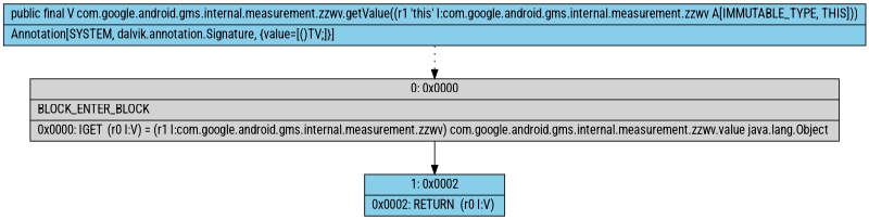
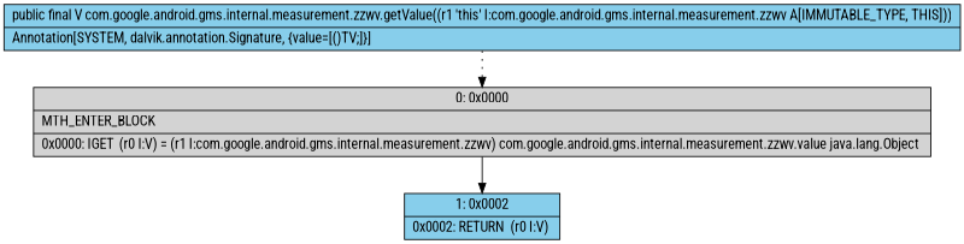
  digraph {
    fontname="Roboto Condensed"
    node [shape=record style=filled fillcolor=skyblue fontname="Roboto Condensed"]
    edge [fontname="Roboto Condensed"]
-   n1 [label="{0\:\ 0x0000|BLOCK_ENTER_BLOCK\l|0x0000: IGET  (r0 I:V) = (r1 I:com.google.android.gms.internal.measurement.zzwv) com.google.android.gms.internal.measurement.zzwv.value java.lang.Object \l}" fillcolor=lightgrey]
+   n1 [label="{0\:\ 0x0000|MTH_ENTER_BLOCK\l|0x0000: IGET  (r0 I:V) = (r1 I:com.google.android.gms.internal.measurement.zzwv) com.google.android.gms.internal.measurement.zzwv.value java.lang.Object \l}" fillcolor=lightgrey]
    n2 [label="{1\:\ 0x0002|0x0002: RETURN  (r0 I:V) \l}"]
    n3 [label="{public final V com.google.android.gms.internal.measurement.zzwv.getValue((r1 'this' I:com.google.android.gms.internal.measurement.zzwv A[IMMUTABLE_TYPE, THIS]))  | Annotation[SYSTEM, dalvik.annotation.Signature, \{value=[()TV;]\}]\l}"]
    n1 -> n2 [style=solid]
    n3 -> n1 [style=dotted]
  }
